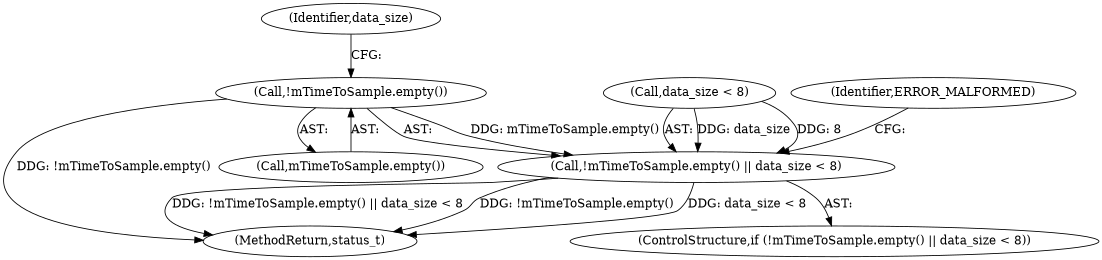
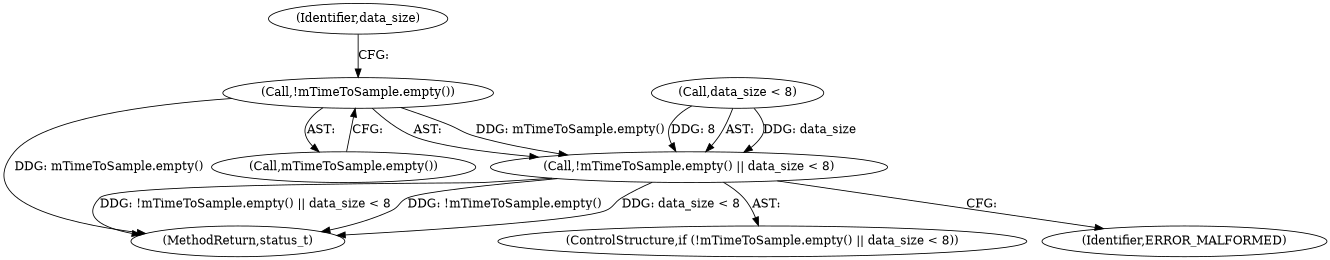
  digraph {
    n1 [label="(Call,!mTimeToSample.empty())"]
    n2 [label="(Call,!mTimeToSample.empty() || data_size < 8)"]
    n3 [label="(Call,mTimeToSample.empty())"]
    n4 [label="(MethodReturn,status_t)"]
    n5 [label="(ControlStructure,if (!mTimeToSample.empty() || data_size < 8))"]
    n6 [label="(Call,data_size < 8)"]
    n7 [label="(Identifier,data_size)"]
    n8 [label="(Identifier,ERROR_MALFORMED)"]
    n1 -> n2 [label="AST: "]
    n1 -> n2 [label="DDG: mTimeToSample.empty()"]
    n1 -> n3 [label="AST: "]
-   n1 -> n4 [label="DDG: !mTimeToSample.empty()"]
+   n1 -> n4 [label="DDG: mTimeToSample.empty()"]
    n2 -> n4 [label="DDG: data_size < 8"]
    n2 -> n4 [label="DDG: !mTimeToSample.empty() || data_size < 8"]
    n2 -> n4 [label="DDG: !mTimeToSample.empty()"]
    n2 -> n5 [label="AST: "]
-   n3 -> n1 [label="AST: "]
+   n3 -> n1 [label="CFG: "]
    n6 -> n2 [label="AST: "]
    n6 -> n2 [label="DDG: data_size"]
    n6 -> n2 [label="DDG: 8"]
    n7 -> n1 [label="CFG: "]
-   n8 -> n2 [label="CFG: "]
+   n2 -> n8 [label="CFG: "]
  }
